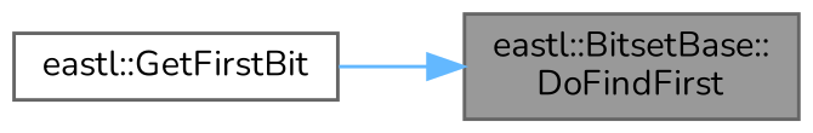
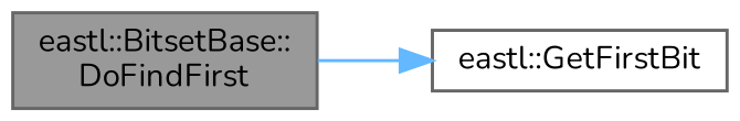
  digraph {
    rankdir=LR
    fontname=Nunito
    node [fontname=Nunito fontsize=10 shape=box style=filled]
    n1 [color=gray40 fillcolor=grey60 fontcolor=black height=0.2 label="eastl::BitsetBase::\lDoFindFirst" width=0.4]
    n2 [color=grey40 fillcolor=white height=0.2 label="eastl::GetFirstBit" width=0.4]
-   n2 -> n1 [color=steelblue1 fontname=Nunito fontsize=10 labelfontname=Helvetica labelfontsize=10 style=solid]
+   n1 -> n2 [color=steelblue1 fontname=Nunito fontsize=10 labelfontname=Helvetica labelfontsize=10 style=solid]
  }
